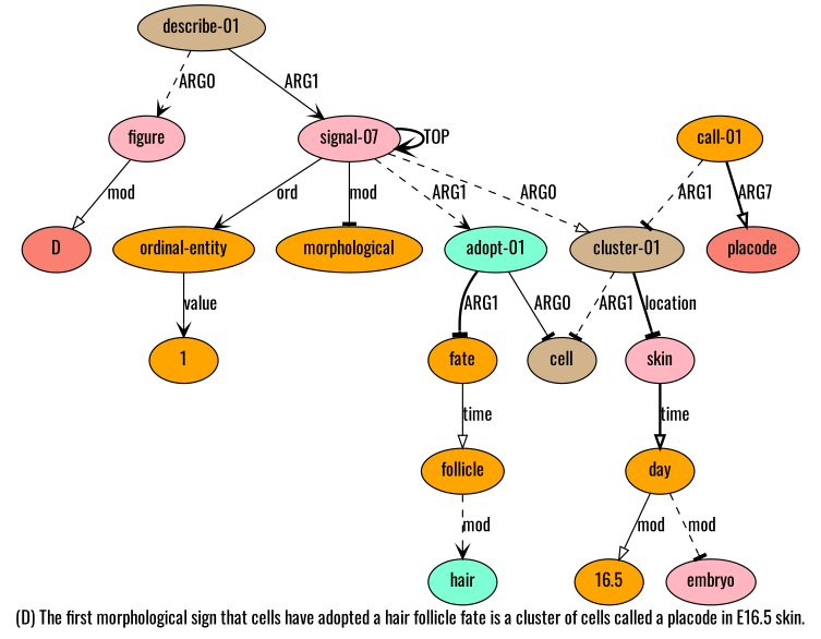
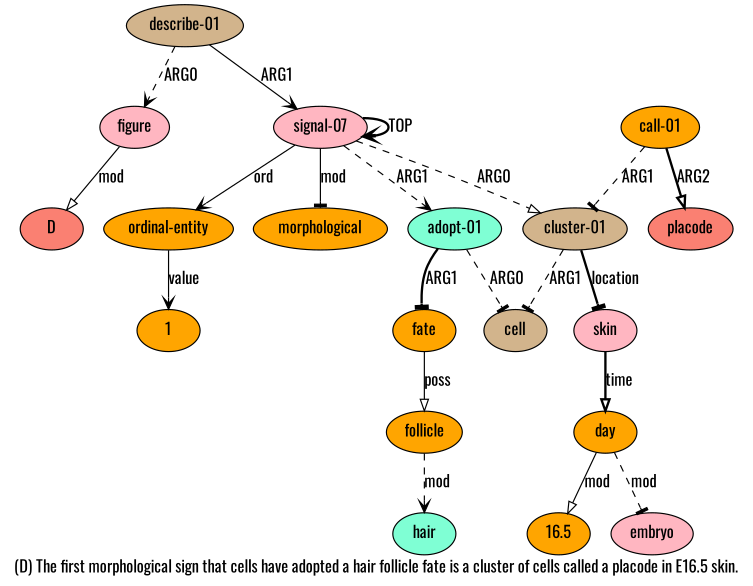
  digraph {
    fontname=Oswald
    label="(D) The first morphological sign that cells have adopted a hair follicle fate is a cluster of cells called a placode in E16.5 skin."
    node [color=black fillcolor=orange fontname=Oswald gold_ind=-1 style=filled test_ind=-1]
    edge [arrowhead=vee color=black fontname=Oswald gold_label=mod style=solid test_label=mod]
    n1 [fillcolor=lightpink gold_ind=15 gold_label=figure label=figure test_ind=15 test_label=figure]
    n2 [fillcolor=salmon gold_ind=16 gold_label=D label=D test_ind=16 test_label=D]
    n3 [fillcolor=tan gold_ind=14 gold_label="describe-01" label="describe-01" test_ind=14 test_label="describe-01"]
    n4 [fillcolor=lightpink gold_ind=0 gold_label="signal-07" label="signal-07" test_ind=0 test_label="signal-07"]
    n5 [gold_ind=13 gold_label=morphological label=morphological test_ind=13 test_label=morphological]
    n6 [gold_ind=12 gold_label="ordinal-entity" label="ordinal-entity" test_ind=12 test_label="ordinal-entity"]
    n7 [fillcolor=tan gold_ind=1 gold_label="cluster-01" label="cluster-01" test_ind=1 test_label="cluster-01"]
    n8 [fillcolor=aquamarine gold_ind=8 gold_label="adopt-01" label="adopt-01" test_ind=8 test_label="adopt-01"]
    n9 [gold_label=1 label=1 test_label=1]
    n10 [fillcolor=tan gold_ind=2 gold_label=cell label=cell test_ind=2 test_label=cell]
    n11 [fillcolor=lightpink gold_ind=5 gold_label=skin label=skin test_ind=5 test_label=skin]
    n12 [gold_ind=9 gold_label=fate label=fate test_ind=9 test_label=fate]
    n13 [fillcolor=aquamarine gold_ind=11 gold_label=hair label=hair test_ind=11 test_label=hair]
    n14 [gold_ind=10 gold_label=follicle label=follicle test_ind=10 test_label=follicle]
    n15 [gold_ind=6 gold_label=day label=day test_ind=6 test_label=day]
    n16 [fillcolor=lightpink gold_ind=7 gold_label=embryo label=embryo test_ind=7 test_label=embryo]
    n17 [gold_label=16.5 label=16.5 test_label=16.5]
    n18 [gold_ind=3 gold_label="call-01" label="call-01" test_ind=3 test_label="call-01"]
    n19 [fillcolor=salmon gold_ind=4 gold_label=placode label=placode test_ind=4 test_label=placode]
    n1 -> n2 [arrowhead=onormal label=mod]
    n3 -> n1 [gold_label=ARG0 label=ARG0 style=dashed test_label=ARG0]
    n3 -> n4 [gold_label=ARG1 label=ARG1 test_label=ARG1]
    n4 -> n4 [gold_label=TOP label=TOP style=bold test_label=TOP]
    n4 -> n5 [arrowhead=tee label=mod]
    n4 -> n6 [gold_label=ord label=ord test_label=ord]
    n4 -> n7 [arrowhead=onormal gold_label=ARG0 label=ARG0 style=dashed test_label=ARG0]
    n4 -> n8 [gold_label=ARG1 label=ARG1 style=dashed test_label=ARG1]
    n6 -> n9 [gold_label=value label=value test_label=value]
    n7 -> n10 [arrowhead=tee gold_label=ARG1 label=ARG1 style=dashed test_label=ARG1]
    n7 -> n11 [arrowhead=tee gold_label=location label=location style=bold test_label=location]
-   n8 -> n10 [arrowhead=tee gold_label=ARG0 label=ARG0 test_label=ARG0]
+   n8 -> n10 [arrowhead=tee gold_label=ARG0 label=ARG0 style=dashed test_label=ARG0]
    n8 -> n12 [arrowhead=tee gold_label=ARG1 label=ARG1 style=bold test_label=ARG1]
    n11 -> n15 [arrowhead=onormal gold_label=time label=time style=bold test_label=time]
-   n12 -> n14 [arrowhead=onormal gold_label=poss label=time test_label=poss]
+   n12 -> n14 [arrowhead=onormal gold_label=poss label=poss test_label=poss]
    n14 -> n13 [label=mod style=dashed]
    n15 -> n16 [arrowhead=tee label=mod style=dashed]
    n15 -> n17 [arrowhead=onormal label=mod]
    n18 -> n7 [arrowhead=tee gold_label=ARG1 label=ARG1 style=dashed test_label=ARG1]
-   n18 -> n19 [arrowhead=onormal gold_label=ARG2 label=ARG7 style=bold test_label=ARG2]
+   n18 -> n19 [arrowhead=onormal gold_label=ARG2 label=ARG2 style=bold test_label=ARG2]
  }
